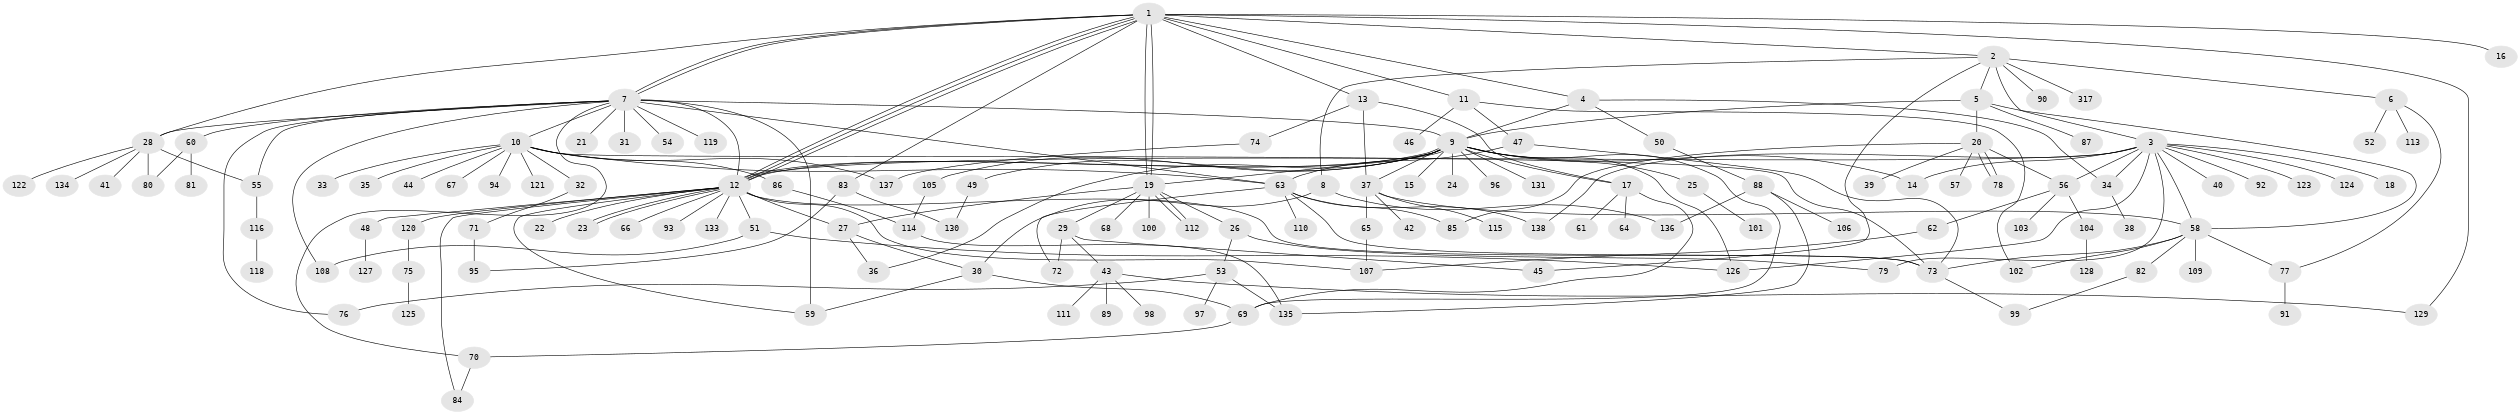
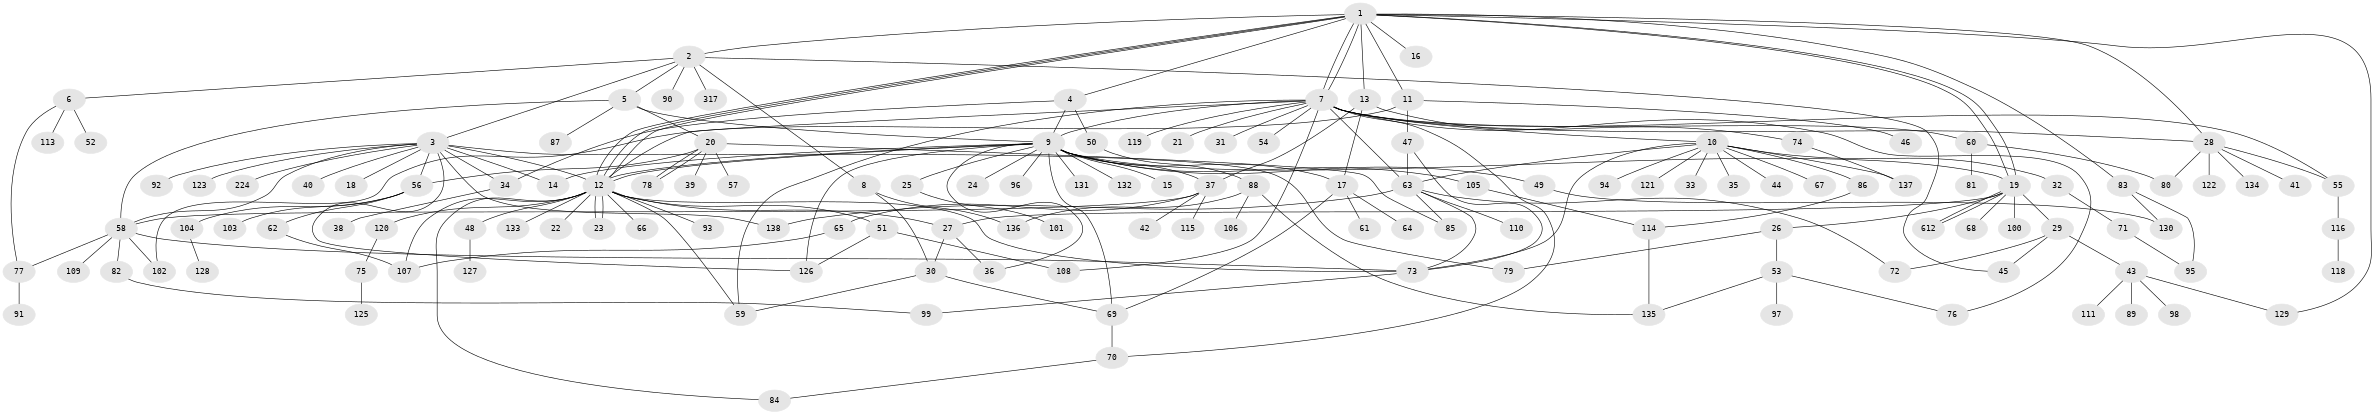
  graph {
    fontname="DejaVu Sans Mono"
    node [color=gray90 fontname="DejaVu Sans Mono" style=filled]
    edge [fontname="DejaVu Sans Mono"]
    1
    2
    4
    7
    11
    12
    13
    16
    19
    28
    83
    129
    3
    5
    6
    8
    45
    90
    n19 [label=317]
    34
    9
    50
    10
    21
    31
    54
    55
    59
    60
    63
    70
    76
    108
    119
    46
    47
    102
    73
    22
    23
    27
    48
    51
    66
    84
    93
    107
    120
    133
    17
    37
    74
    26
    29
    68
    100
-   112
+   112 [label=612]
    41
    80
    122
    134
    130
    95
    58
    14
    18
    40
    56
    79
    92
    123
-   124
+   124 [label=224]
    126
    138
    20
    87
    52
    77
    113
    30
    136
    82
    109
    38
    62
    103
    104
    15
    24
    25
    36
    49
    69
    96
    105
    131
+   132
    88
    39
    57
    78
    85
    91
    32
    33
    35
    44
    67
    86
    94
    121
    137
    116
    81
    72
    110
    61
    64
    101
    42
    65
    115
    114
    71
    99
    127
    75
    125
    53
    43
    97
    135
    89
    98
    111
    106
    118
    128
    1 -- 2
    1 -- 4
    1 -- 7
    1 -- 7
    1 -- 11
    1 -- 12
    1 -- 12
    1 -- 12
    1 -- 13
    1 -- 16
    1 -- 19
    1 -- 19
    1 -- 28
    1 -- 83
    1 -- 129
    2 -- 3
    2 -- 5
    2 -- 6
    2 -- 8
    2 -- 45
    2 -- 90
    2 -- n19
    4 -- 34
    4 -- 9
    4 -- 50
    7 -- 12
    7 -- 28
    7 -- 9
    7 -- 10
    7 -- 21
    7 -- 31
    7 -- 54
    7 -- 55
    7 -- 59
    7 -- 60
    7 -- 63
    7 -- 70
    7 -- 76
    7 -- 108
    7 -- 119
    11 -- 46
    11 -- 47
    11 -- 102
    12 -- 59
    12 -- 73
    12 -- 22
    12 -- 23
    12 -- 23
    12 -- 27
    12 -- 48
    12 -- 51
    12 -- 66
    12 -- 84
    12 -- 93
    12 -- 107
    12 -- 120
    12 -- 133
    13 -- 17
    13 -- 37
    13 -- 74
    19 -- 27
    19 -- 26
    19 -- 29
    19 -- 68
    19 -- 100
    19 -- 112
    19 -- 112
    28 -- 55
    28 -- 41
    28 -- 80
    28 -- 122
    28 -- 134
    83 -- 130
    83 -- 95
    3 -- 12
    3 -- 34
    3 -- 58
    3 -- 14
    3 -- 18
    3 -- 40
    3 -- 56
    3 -- 79
    3 -- 92
    3 -- 123
    3 -- 124
    3 -- 126
    3 -- 138
    5 -- 9
    5 -- 58
    5 -- 20
    5 -- 87
    6 -- 52
    6 -- 77
    6 -- 113
    8 -- 30
    8 -- 136
    34 -- 38
    9 -- 12
    9 -- 12
    9 -- 19
    9 -- 17
    9 -- 37
    9 -- 14
    9 -- 126
    9 -- 15
    9 -- 24
    9 -- 25
    9 -- 36
    9 -- 49
    9 -- 69
    9 -- 96
    9 -- 105
    9 -- 131
+   9 -- 132
    50 -- 88
    10 -- 63
    10 -- 73
    10 -- 32
    10 -- 33
    10 -- 35
    10 -- 44
    10 -- 67
    10 -- 86
    10 -- 94
    10 -- 121
    10 -- 137
    55 -- 116
    60 -- 80
    60 -- 81
    63 -- 73
    63 -- 138
    63 -- 85
    63 -- 72
    63 -- 110
    70 -- 84
    47 -- 63
    47 -- 73
    73 -- 99
    27 -- 30
    27 -- 36
    48 -- 127
    51 -- 108
    51 -- 126
    120 -- 75
    17 -- 69
    17 -- 61
    17 -- 64
    37 -- 58
    37 -- 42
    37 -- 65
    37 -- 115
    74 -- 137
    26 -- 79
    26 -- 53
    29 -- 45
    29 -- 72
    29 -- 43
    58 -- 102
    58 -- 73
    58 -- 77
    58 -- 82
    58 -- 109
    56 -- 62
    56 -- 103
    56 -- 104
    20 -- 56
    20 -- 39
    20 -- 57
    20 -- 78
    20 -- 78
    20 -- 85
    77 -- 91
    30 -- 59
    30 -- 69
    82 -- 99
    62 -- 107
    104 -- 128
    25 -- 101
    49 -- 130
    69 -- 70
    105 -- 114
    88 -- 136
    88 -- 135
    88 -- 106
    32 -- 71
    86 -- 114
    116 -- 118
    65 -- 107
    114 -- 135
    71 -- 95
    75 -- 125
    53 -- 76
    53 -- 97
    53 -- 135
    43 -- 129
    43 -- 89
    43 -- 98
    43 -- 111
  }
